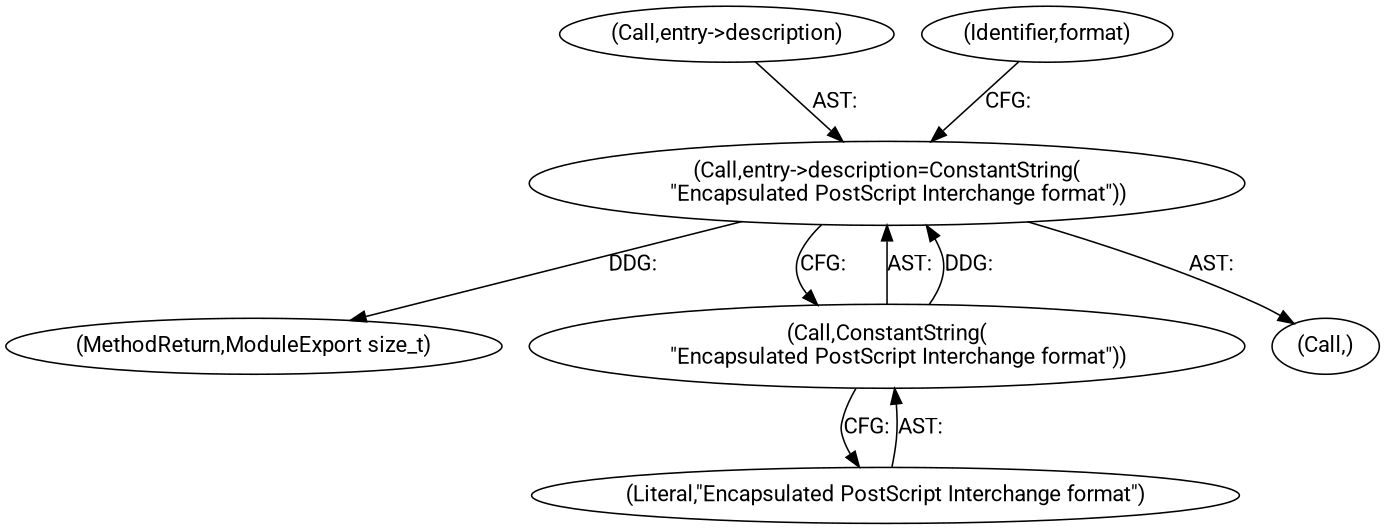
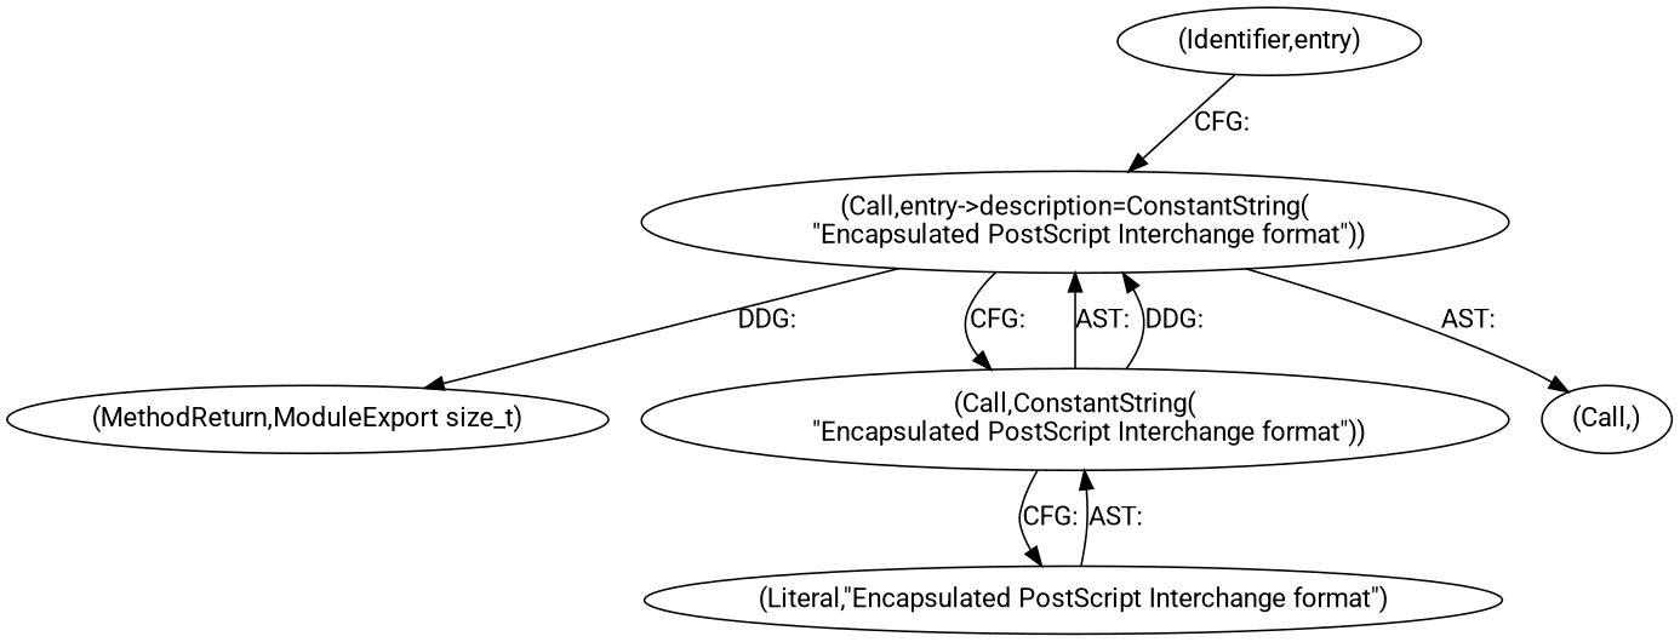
  digraph {
    fontname=Roboto
    node [fontname=Roboto]
    edge [fontname=Roboto]
    n1 [label="(Call,entry->description=ConstantString(\n    \"Encapsulated PostScript Interchange format\"))"]
    n2 [label="(Call,ConstantString(\n    \"Encapsulated PostScript Interchange format\"))"]
    n3 [label="(MethodReturn,ModuleExport size_t)"]
    n4 [label="(Call,)"]
    n5 [label="(Literal,\"Encapsulated PostScript Interchange format\")"]
-   n6 [label="(Call,entry->description)"]
-   n7 [label="(Identifier,format)"]
+   n7 [label="(Identifier,entry)"]
    n1 -> n2 [label="CFG: "]
    n1 -> n3 [label="DDG: "]
    n1 -> n4 [label="AST: "]
    n2 -> n1 [label="AST: "]
    n2 -> n1 [label="DDG: "]
    n2 -> n5 [label="CFG: "]
    n5 -> n2 [label="AST: "]
-   n6 -> n1 [label="AST: "]
    n7 -> n1 [label="CFG: "]
  }
